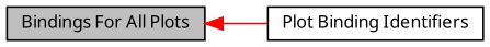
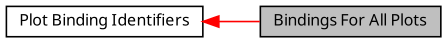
  digraph {
    rankdir=LR
    node [color=black fontname="Lucinda Grande" fontsize=10 shape=box]
    n1 [height=0.2 label="Plot Binding Identifiers" width=0.4]
    n2 [fillcolor=grey75 fontcolor=black height=0.2 label="Bindings For All Plots" style=filled width=0.4]
-   n2 -> n1 [dir=back fontname="Lucinda Grande" fontsize=10 labelfontname="Lucinda Grande" labelfontsize=10 shape=plaintext style=solid color=red]
+   n1 -> n2 [dir=back fontname="Lucinda Grande" fontsize=10 labelfontname="Lucinda Grande" labelfontsize=10 shape=plaintext style=solid color=red]
  }
